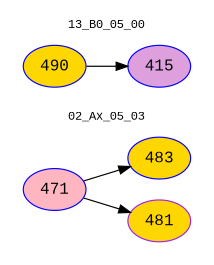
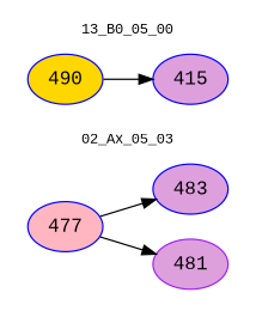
  digraph {
    fontname="Liberation Mono"
    rankdir=LR
    node [color=blue fillcolor=gold fontname="Liberation Mono" style=filled]
    edge [color=black fontname="Liberation Mono"]
-   n1 [fillcolor=lightpink label=471]
-   n2 [color=purple label=481]
-   n3 [label=483]
+   n1 [fillcolor=lightpink label=477]
+   n2 [color=purple fillcolor=plum label=481]
+   n3 [fillcolor=plum label=483]
    n4 [label=490]
    n5 [fillcolor=plum label=415]
    subgraph cluster_1 {
      color=white
      fontsize=10
      label="02_Ax_05_03"
      n1
      n2
      n3
    }
    subgraph cluster_2 {
      color=white
      fontsize=10
      label="13_B0_05_00"
      n4
      n5
    }
    n1 -> n2
    n1 -> n3
    n4 -> n5
  }
